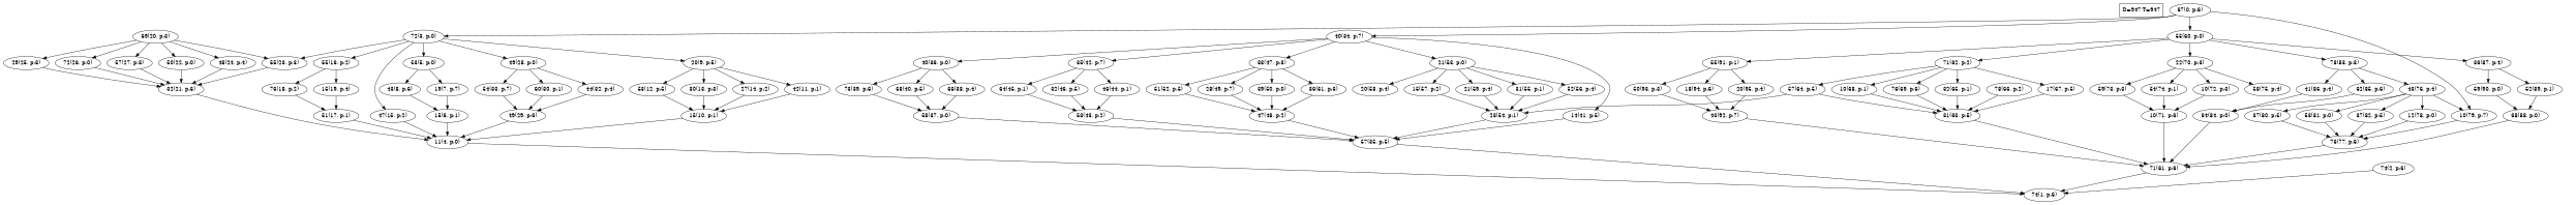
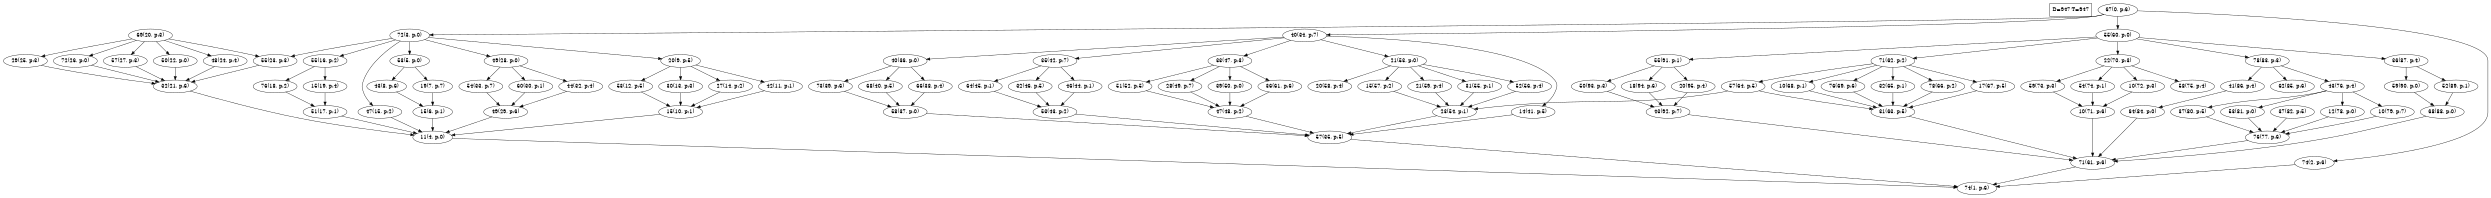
  digraph {
    n1 [label="D=947 T=947" shape=box]
    n2 [label="67(0, p:6)"]
    n3 [label="74(2, p:6)"]
    n4 [label="72(3, p:0)"]
    n5 [label="40(34, p:7)"]
    n6 [label="55(60, p:0)"]
    n7 [label="74(1, p:6)"]
    n8 [label="53(5, p:0)"]
    n9 [label="20(9, p:5)"]
    n10 [label="47(15, p:2)"]
    n11 [label="55(16, p:2)"]
    n12 [label="49(28, p:0)"]
    n13 [label="55(23, p:3)"]
    n14 [label="40(36, p:0)"]
    n15 [label="14(41, p:5)"]
    n16 [label="35(42, p:7)"]
    n17 [label="33(47, p:3)"]
    n18 [label="21(53, p:0)"]
    n19 [label="71(62, p:2)"]
    n20 [label="22(70, p:3)"]
    n21 [label="78(83, p:3)"]
    n22 [label="36(87, p:4)"]
    n23 [label="55(91, p:1)"]
    n24 [label="19(7, p:7)"]
    n25 [label="43(8, p:6)"]
    n26 [label="42(11, p:1)"]
    n27 [label="53(12, p:5)"]
    n28 [label="30(13, p:3)"]
    n29 [label="27(14, p:2)"]
    n30 [label="11(4, p:0)"]
    n31 [label="76(18, p:2)"]
    n32 [label="15(19, p:4)"]
    n33 [label="69(20, p:3)"]
    n34 [label="50(22, p:0)"]
    n35 [label="48(24, p:4)"]
    n36 [label="29(25, p:3)"]
    n37 [label="72(26, p:0)"]
    n38 [label="57(27, p:3)"]
    n39 [label="60(30, p:1)"]
    n40 [label="44(32, p:4)"]
    n41 [label="54(33, p:7)"]
    n42 [label="15(6, p:1)"]
    n43 [label="15(10, p:1)"]
    n44 [label="51(17, p:1)"]
    n45 [label="32(21, p:6)"]
    n46 [label="49(29, p:6)"]
    n47 [label="66(38, p:4)"]
    n48 [label="73(39, p:6)"]
    n49 [label="68(40, p:5)"]
    n50 [label="57(35, p:5)"]
    n51 [label="46(44, p:1)"]
    n52 [label="64(45, p:1)"]
    n53 [label="32(46, p:5)"]
    n54 [label="28(49, p:7)"]
    n55 [label="39(50, p:0)"]
    n56 [label="36(61, p:6)"]
    n57 [label="51(52, p:5)"]
    n58 [label="31(55, p:1)"]
    n59 [label="52(56, p:4)"]
    n60 [label="15(57, p:2)"]
    n61 [label="20(58, p:4)"]
    n62 [label="21(59, p:4)"]
    n63 [label="58(37, p:0)"]
    n64 [label="53(43, p:2)"]
    n65 [label="47(48, p:2)"]
    n66 [label="23(54, p:1)"]
    n67 [label="57(64, p:5)"]
    n68 [label="32(65, p:1)"]
    n69 [label="78(66, p:2)"]
    n70 [label="17(67, p:5)"]
    n71 [label="10(68, p:1)"]
    n72 [label="76(69, p:6)"]
    n73 [label="10(72, p:3)"]
    n74 [label="59(73, p:3)"]
    n75 [label="54(74, p:1)"]
    n76 [label="58(75, p:4)"]
    n77 [label="43(76, p:4)"]
    n78 [label="12(78, p:0)"]
    n79 [label="10(79, p:7)"]
    n80 [label="37(80, p:5)"]
    n81 [label="53(81, p:0)"]
    n82 [label="37(82, p:5)"]
    n83 [label="62(85, p:6)"]
    n84 [label="41(86, p:4)"]
    n85 [label="52(89, p:1)"]
    n86 [label="59(90, p:0)"]
    n87 [label="50(93, p:3)"]
    n88 [label="18(94, p:6)"]
    n89 [label="20(95, p:4)"]
    n90 [label="71(61, p:6)"]
    n91 [label="31(63, p:5)"]
    n92 [label="10(71, p:6)"]
    n93 [label="76(77, p:6)"]
    n94 [label="64(84, p:0)"]
    n95 [label="68(88, p:0)"]
    n96 [label="43(92, p:7)"]
-   n2 -> n79
+   n2 -> n3
    n2 -> n4
    n2 -> n5
    n2 -> n6
    n3 -> n7
    n4 -> n8
    n4 -> n9
    n4 -> n10
    n4 -> n11
    n4 -> n12
    n4 -> n13
    n5 -> n14
    n5 -> n15
    n5 -> n16
    n5 -> n17
    n5 -> n18
    n6 -> n19
    n6 -> n20
    n6 -> n21
    n6 -> n22
    n6 -> n23
    n8 -> n24
    n8 -> n25
    n9 -> n26
    n9 -> n27
    n9 -> n28
    n9 -> n29
    n10 -> n30
    n11 -> n31
    n11 -> n32
    n12 -> n39
    n12 -> n40
    n12 -> n41
    n13 -> n45
    n14 -> n47
    n14 -> n48
    n14 -> n49
    n15 -> n50
    n16 -> n51
    n16 -> n52
    n16 -> n53
    n17 -> n54
    n17 -> n55
    n17 -> n56
    n17 -> n57
    n18 -> n58
    n18 -> n59
    n18 -> n60
    n18 -> n61
    n18 -> n62
    n19 -> n67
    n19 -> n68
+   n19 -> n69
    n19 -> n70
    n19 -> n71
    n19 -> n72
    n20 -> n73
    n20 -> n74
    n20 -> n75
    n20 -> n76
    n21 -> n77
    n21 -> n83
    n21 -> n84
    n22 -> n85
    n22 -> n86
    n23 -> n87
    n23 -> n88
    n23 -> n89
    n24 -> n42
    n25 -> n42
    n26 -> n43
    n27 -> n43
    n28 -> n43
    n29 -> n43
    n30 -> n7
    n31 -> n44
    n32 -> n44
    n33 -> n13
    n33 -> n34
    n33 -> n35
    n33 -> n36
    n33 -> n37
    n33 -> n38
    n34 -> n45
    n35 -> n45
    n36 -> n45
    n37 -> n45
    n38 -> n45
    n39 -> n46
    n40 -> n46
    n41 -> n46
    n42 -> n30
    n43 -> n30
    n44 -> n30
    n45 -> n30
    n46 -> n30
    n47 -> n63
    n48 -> n63
    n49 -> n63
    n50 -> n7
    n51 -> n64
    n52 -> n64
    n53 -> n64
    n54 -> n65
    n55 -> n65
    n56 -> n65
    n57 -> n65
    n58 -> n66
    n59 -> n66
    n60 -> n66
    n62 -> n66
    n63 -> n50
    n64 -> n50
    n65 -> n50
    n66 -> n50
    n67 -> n66
    n67 -> n91
    n68 -> n91
    n69 -> n91
    n70 -> n91
    n71 -> n91
    n72 -> n91
    n73 -> n92
    n74 -> n92
    n75 -> n92
    n77 -> n78
    n77 -> n79
    n77 -> n80
    n77 -> n81
-   n77 -> n82
    n78 -> n93
    n79 -> n93
    n80 -> n93
    n81 -> n93
    n82 -> n93
-   n83 -> n94
    n84 -> n94
    n85 -> n95
    n86 -> n95
    n87 -> n96
    n88 -> n96
    n89 -> n96
    n90 -> n7
    n91 -> n90
    n92 -> n90
    n93 -> n90
    n94 -> n90
    n95 -> n90
    n96 -> n90
  }
